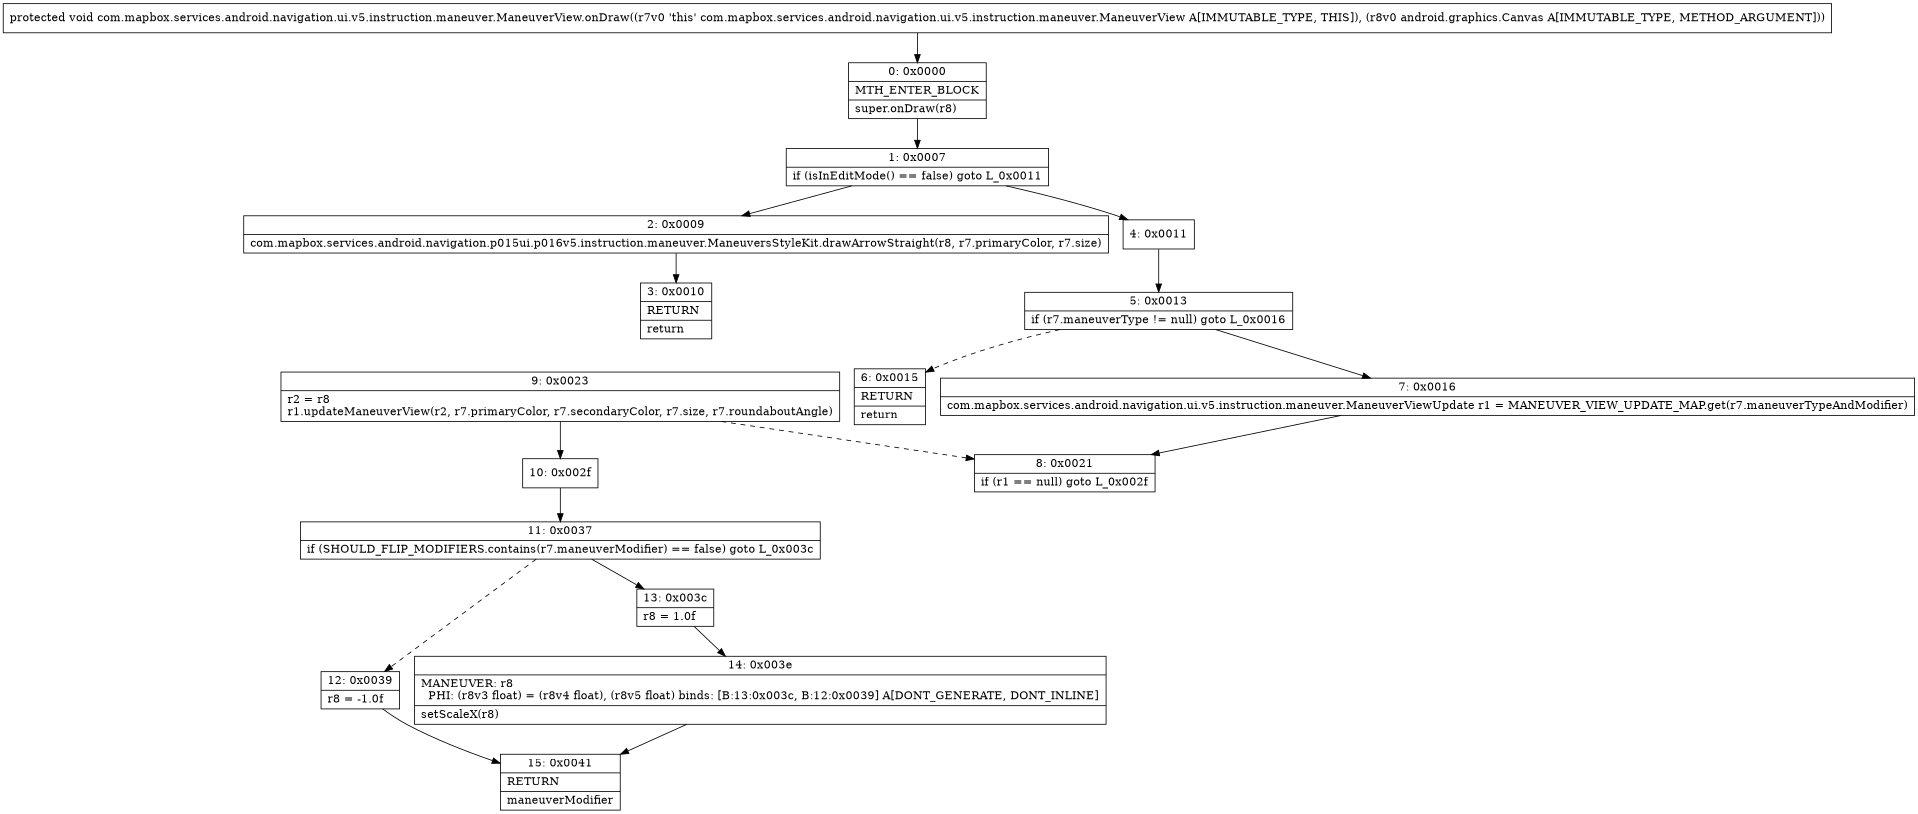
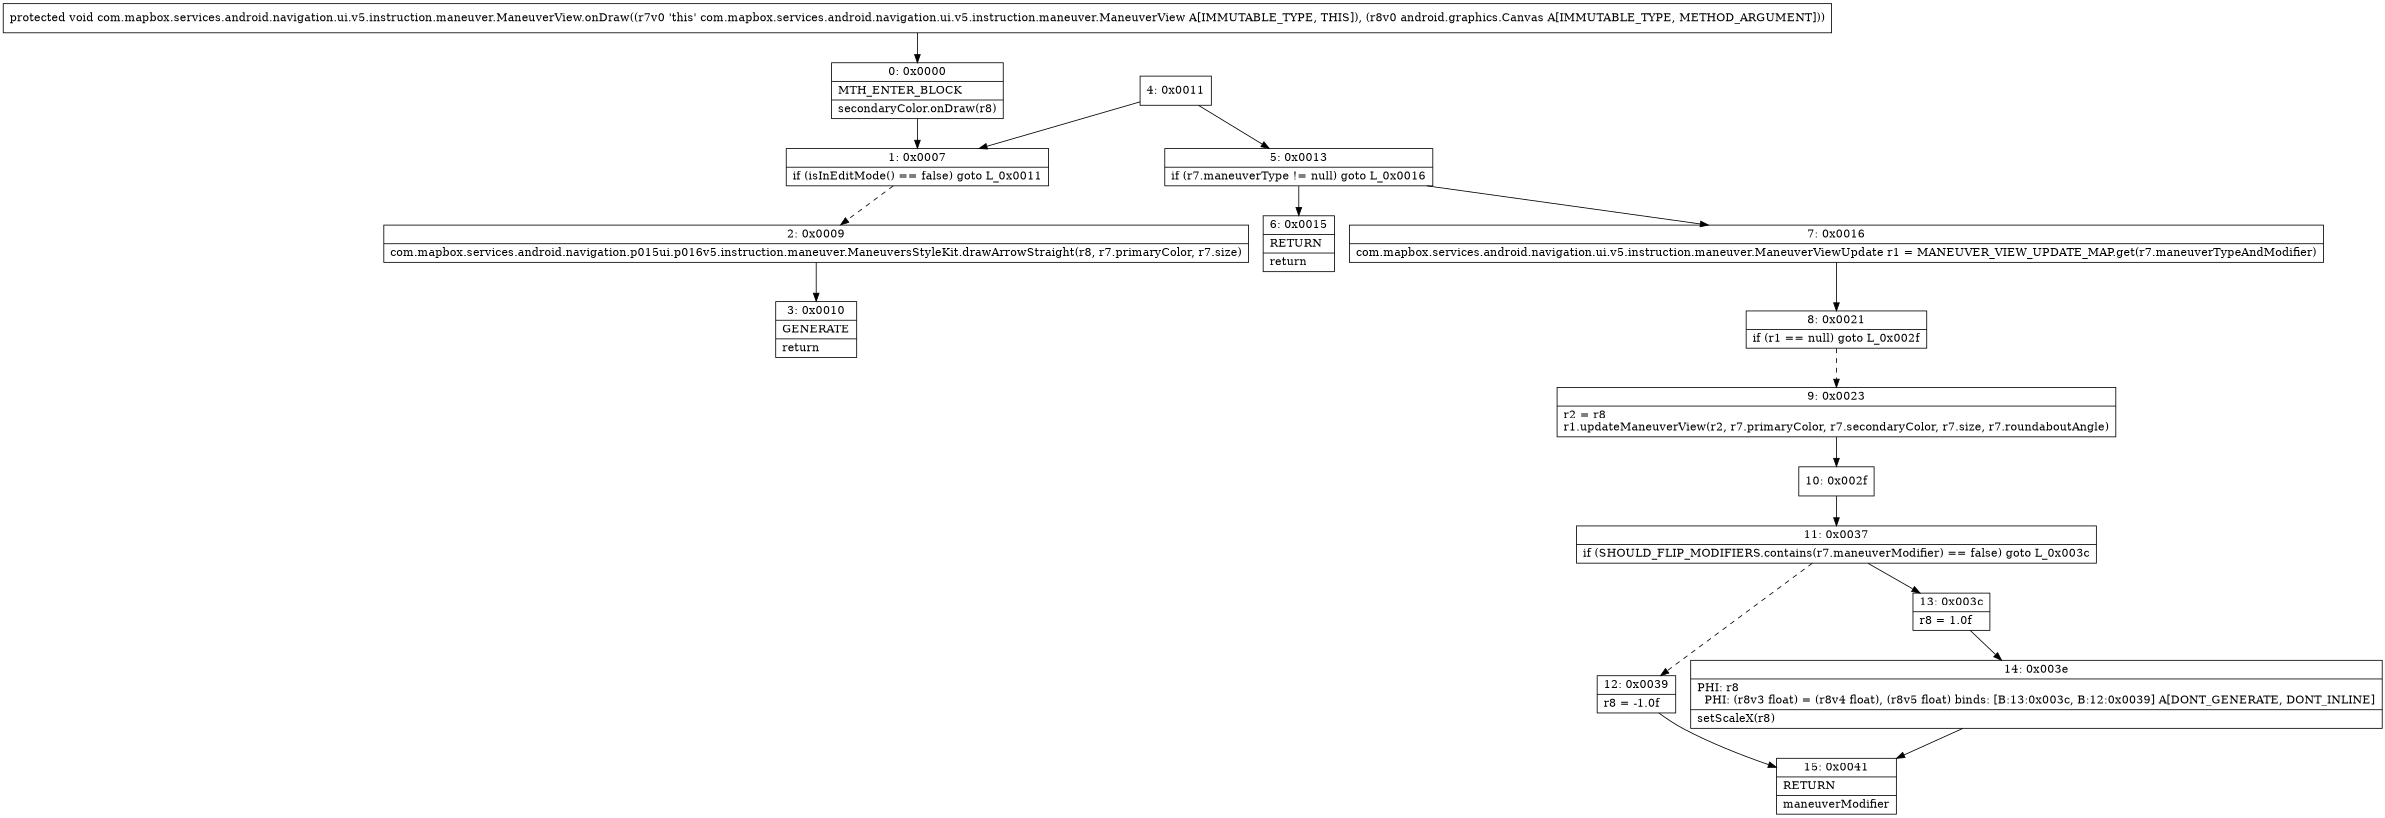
  digraph {
    node [shape=record]
-   n1 [label="{0\:\ 0x0000|MTH_ENTER_BLOCK\l|super.onDraw(r8)\l}"]
+   n1 [label="{0\:\ 0x0000|MTH_ENTER_BLOCK\l|secondaryColor.onDraw(r8)\l}"]
    n2 [label="{1\:\ 0x0007|if (isInEditMode() == false) goto L_0x0011\l}"]
    n3 [label="{2\:\ 0x0009|com.mapbox.services.android.navigation.p015ui.p016v5.instruction.maneuver.ManeuversStyleKit.drawArrowStraight(r8, r7.primaryColor, r7.size)\l}"]
    n4 [label="{4\:\ 0x0011}"]
-   n5 [label="{3\:\ 0x0010|RETURN\l|return\l}"]
+   n5 [label="{3\:\ 0x0010|GENERATE\l|return\l}"]
    n6 [label="{5\:\ 0x0013|if (r7.maneuverType != null) goto L_0x0016\l}"]
    n7 [label="{6\:\ 0x0015|RETURN\l|return\l}"]
    n8 [label="{7\:\ 0x0016|com.mapbox.services.android.navigation.ui.v5.instruction.maneuver.ManeuverViewUpdate r1 = MANEUVER_VIEW_UPDATE_MAP.get(r7.maneuverTypeAndModifier)\l}"]
    n9 [label="{8\:\ 0x0021|if (r1 == null) goto L_0x002f\l}"]
    n10 [label="{9\:\ 0x0023|r2 = r8\lr1.updateManeuverView(r2, r7.primaryColor, r7.secondaryColor, r7.size, r7.roundaboutAngle)\l}"]
    n11 [label="{10\:\ 0x002f}"]
    n12 [label="{11\:\ 0x0037|if (SHOULD_FLIP_MODIFIERS.contains(r7.maneuverModifier) == false) goto L_0x003c\l}"]
    n13 [label="{12\:\ 0x0039|r8 = \-1.0f\l}"]
    n14 [label="{13\:\ 0x003c|r8 = 1.0f\l}"]
    n15 [label="{15\:\ 0x0041|RETURN\l|maneuverModifier\l}"]
-   n16 [label="{14\:\ 0x003e|MANEUVER: r8 \l  PHI: (r8v3 float) = (r8v4 float), (r8v5 float) binds: [B:13:0x003c, B:12:0x0039] A[DONT_GENERATE, DONT_INLINE]\l|setScaleX(r8)\l}"]
+   n16 [label="{14\:\ 0x003e|PHI: r8 \l  PHI: (r8v3 float) = (r8v4 float), (r8v5 float) binds: [B:13:0x003c, B:12:0x0039] A[DONT_GENERATE, DONT_INLINE]\l|setScaleX(r8)\l}"]
    n17 [label="{protected void com.mapbox.services.android.navigation.ui.v5.instruction.maneuver.ManeuverView.onDraw((r7v0 'this' com.mapbox.services.android.navigation.ui.v5.instruction.maneuver.ManeuverView A[IMMUTABLE_TYPE, THIS]), (r8v0 android.graphics.Canvas A[IMMUTABLE_TYPE, METHOD_ARGUMENT])) }"]
    n1 -> n2
-   n2 -> n3 [style=solid]
-   n2 -> n4
+   n2 -> n3 [style=dashed]
+   n4 -> n2
    n3 -> n5
    n4 -> n6
-   n6 -> n7 [style=dashed]
+   n6 -> n7 [style=solid]
    n6 -> n8
    n8 -> n9
-   n10 -> n9 [style=dashed]
+   n9 -> n10 [style=dashed]
    n10 -> n11
    n11 -> n12
    n12 -> n13 [style=dashed]
    n12 -> n14
    n13 -> n15
    n14 -> n16
    n16 -> n15
    n17 -> n1
  }
